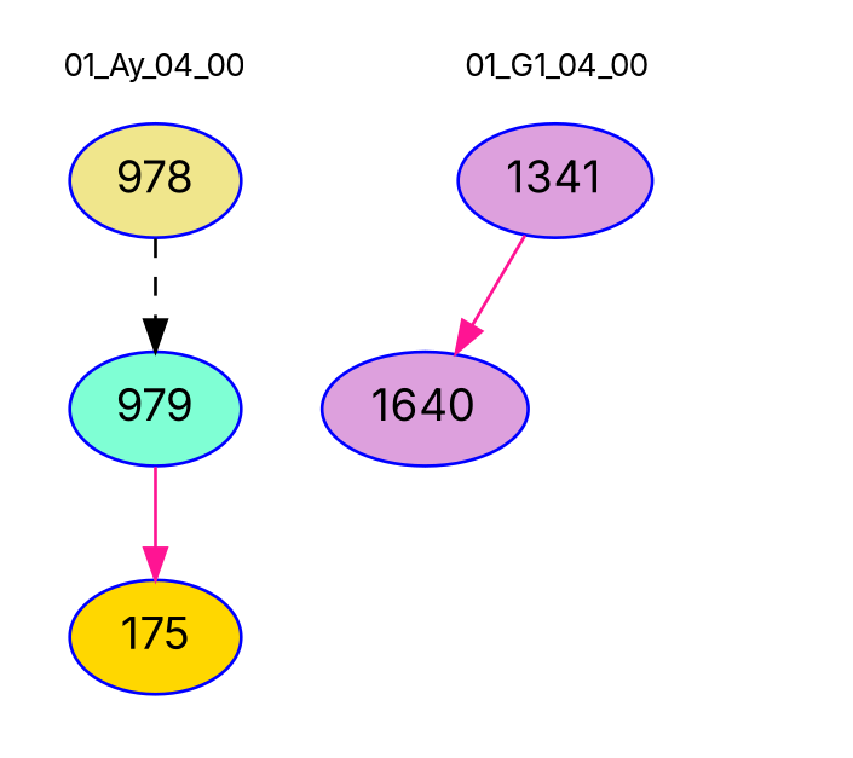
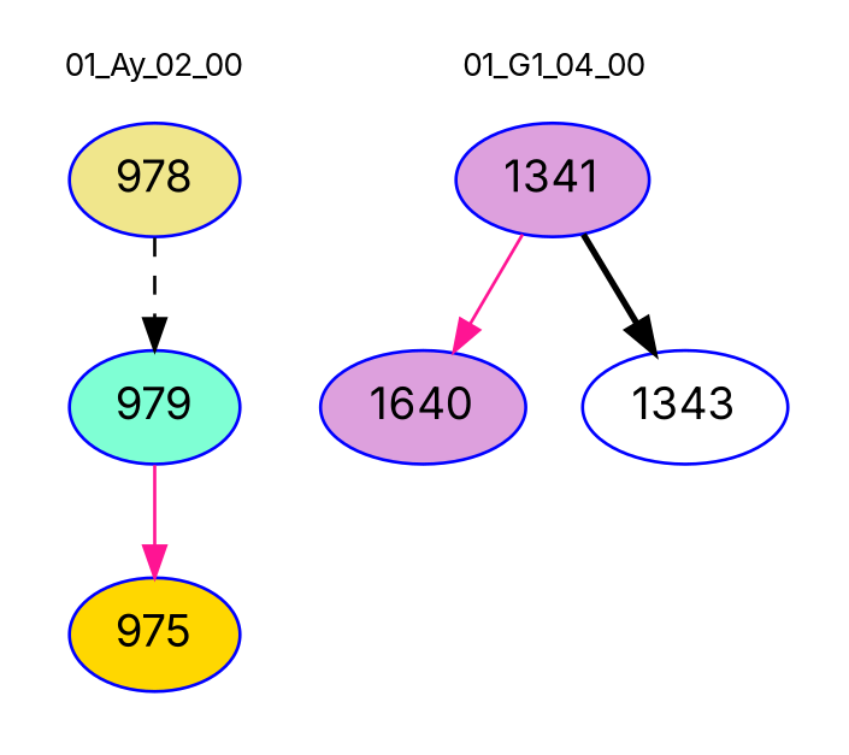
  digraph {
    fontname=Inter
    node [color=blue fillcolor=plum fontname=Inter style=filled]
    edge [color=deeppink fontname=Inter style=solid]
    n1 [fillcolor=aquamarine label=979]
-   n2 [fillcolor=gold label=175]
+   n2 [fillcolor=gold label=975]
    n3 [fillcolor=khaki label=978]
    n4 [label=1341]
    n5 [label=1640]
+   n6 [fillcolor=white label=1343]
    subgraph cluster_1 {
      color=white
      fontsize=10
-     label="01_Ay_04_00"
+     label="01_Ay_02_00"
      n1
      n2
      n3
    }
    subgraph cluster_2 {
      color=white
      fontsize=10
      label="01_G1_04_00"
      n4
      n5
+     n6
    }
    n1 -> n2
    n3 -> n1 [color=black style=dashed]
    n4 -> n5
+   n4 -> n6 [color=black style=bold]
  }
